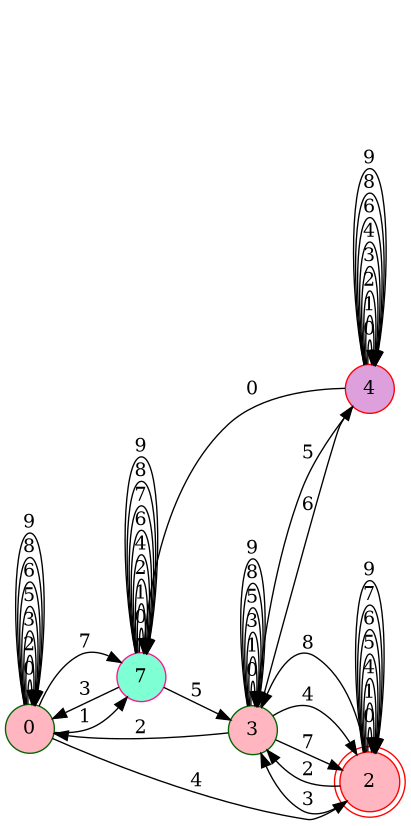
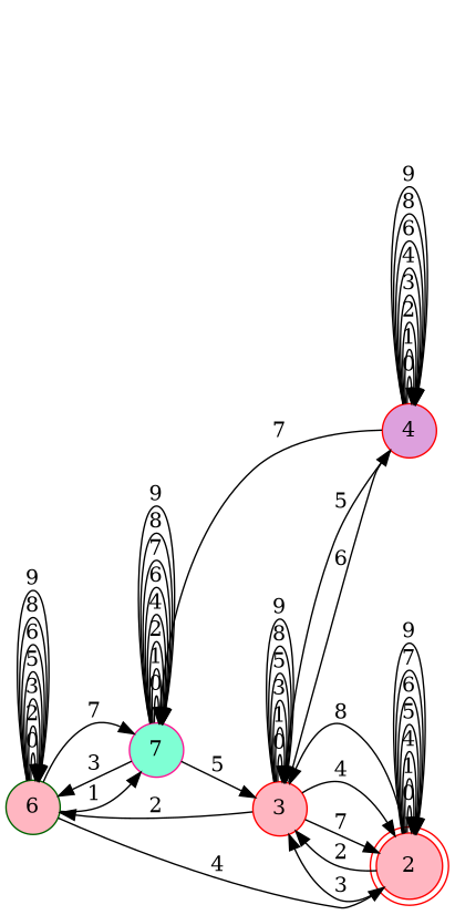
  digraph {
    rankdir=LR
    node [color=darkgreen fillcolor=lightpink shape=circle style=filled]
-   n1 [label=0]
+   n1 [label=6]
    n2 [color=deeppink fillcolor=aquamarine label=7]
    n3 [color=red label=2 shape=doublecircle]
-   n4 [label=3]
+   n4 [color=red label=3]
    n5 [color=red fillcolor=plum label=4]
    n1 -> n1 [label=0]
    n1 -> n1 [label=2]
    n1 -> n1 [label=3]
    n1 -> n1 [label=5]
    n1 -> n1 [label=6]
    n1 -> n1 [label=8]
    n1 -> n1 [label=9]
    n1 -> n2 [label=1]
    n1 -> n2 [label=7]
    n1 -> n3 [label=4]
    n2 -> n1 [label=3]
    n2 -> n2 [label=0]
    n2 -> n2 [label=1]
    n2 -> n2 [label=2]
    n2 -> n2 [label=4]
    n2 -> n2 [label=6]
    n2 -> n2 [label=7]
    n2 -> n2 [label=8]
    n2 -> n2 [label=9]
    n2 -> n4 [label=5]
    n3 -> n3 [label=0]
    n3 -> n3 [label=1]
    n3 -> n3 [label=4]
    n3 -> n3 [label=5]
    n3 -> n3 [label=6]
    n3 -> n3 [label=7]
    n3 -> n3 [label=9]
    n3 -> n4 [label=2]
    n3 -> n4 [label=3]
    n3 -> n4 [label=8]
    n4 -> n1 [label=2]
    n4 -> n3 [label=4]
    n4 -> n3 [label=7]
    n4 -> n4 [label=0]
    n4 -> n4 [label=1]
    n4 -> n4 [label=3]
    n4 -> n4 [label=5]
    n4 -> n4 [label=8]
    n4 -> n4 [label=9]
    n4 -> n5 [label=6]
-   n5 -> n2 [label=0]
+   n5 -> n2 [label=7]
    n5 -> n4 [label=5]
    n5 -> n5 [label=0]
    n5 -> n5 [label=1]
    n5 -> n5 [label=2]
    n5 -> n5 [label=3]
    n5 -> n5 [label=4]
    n5 -> n5 [label=6]
    n5 -> n5 [label=8]
    n5 -> n5 [label=9]
  }
